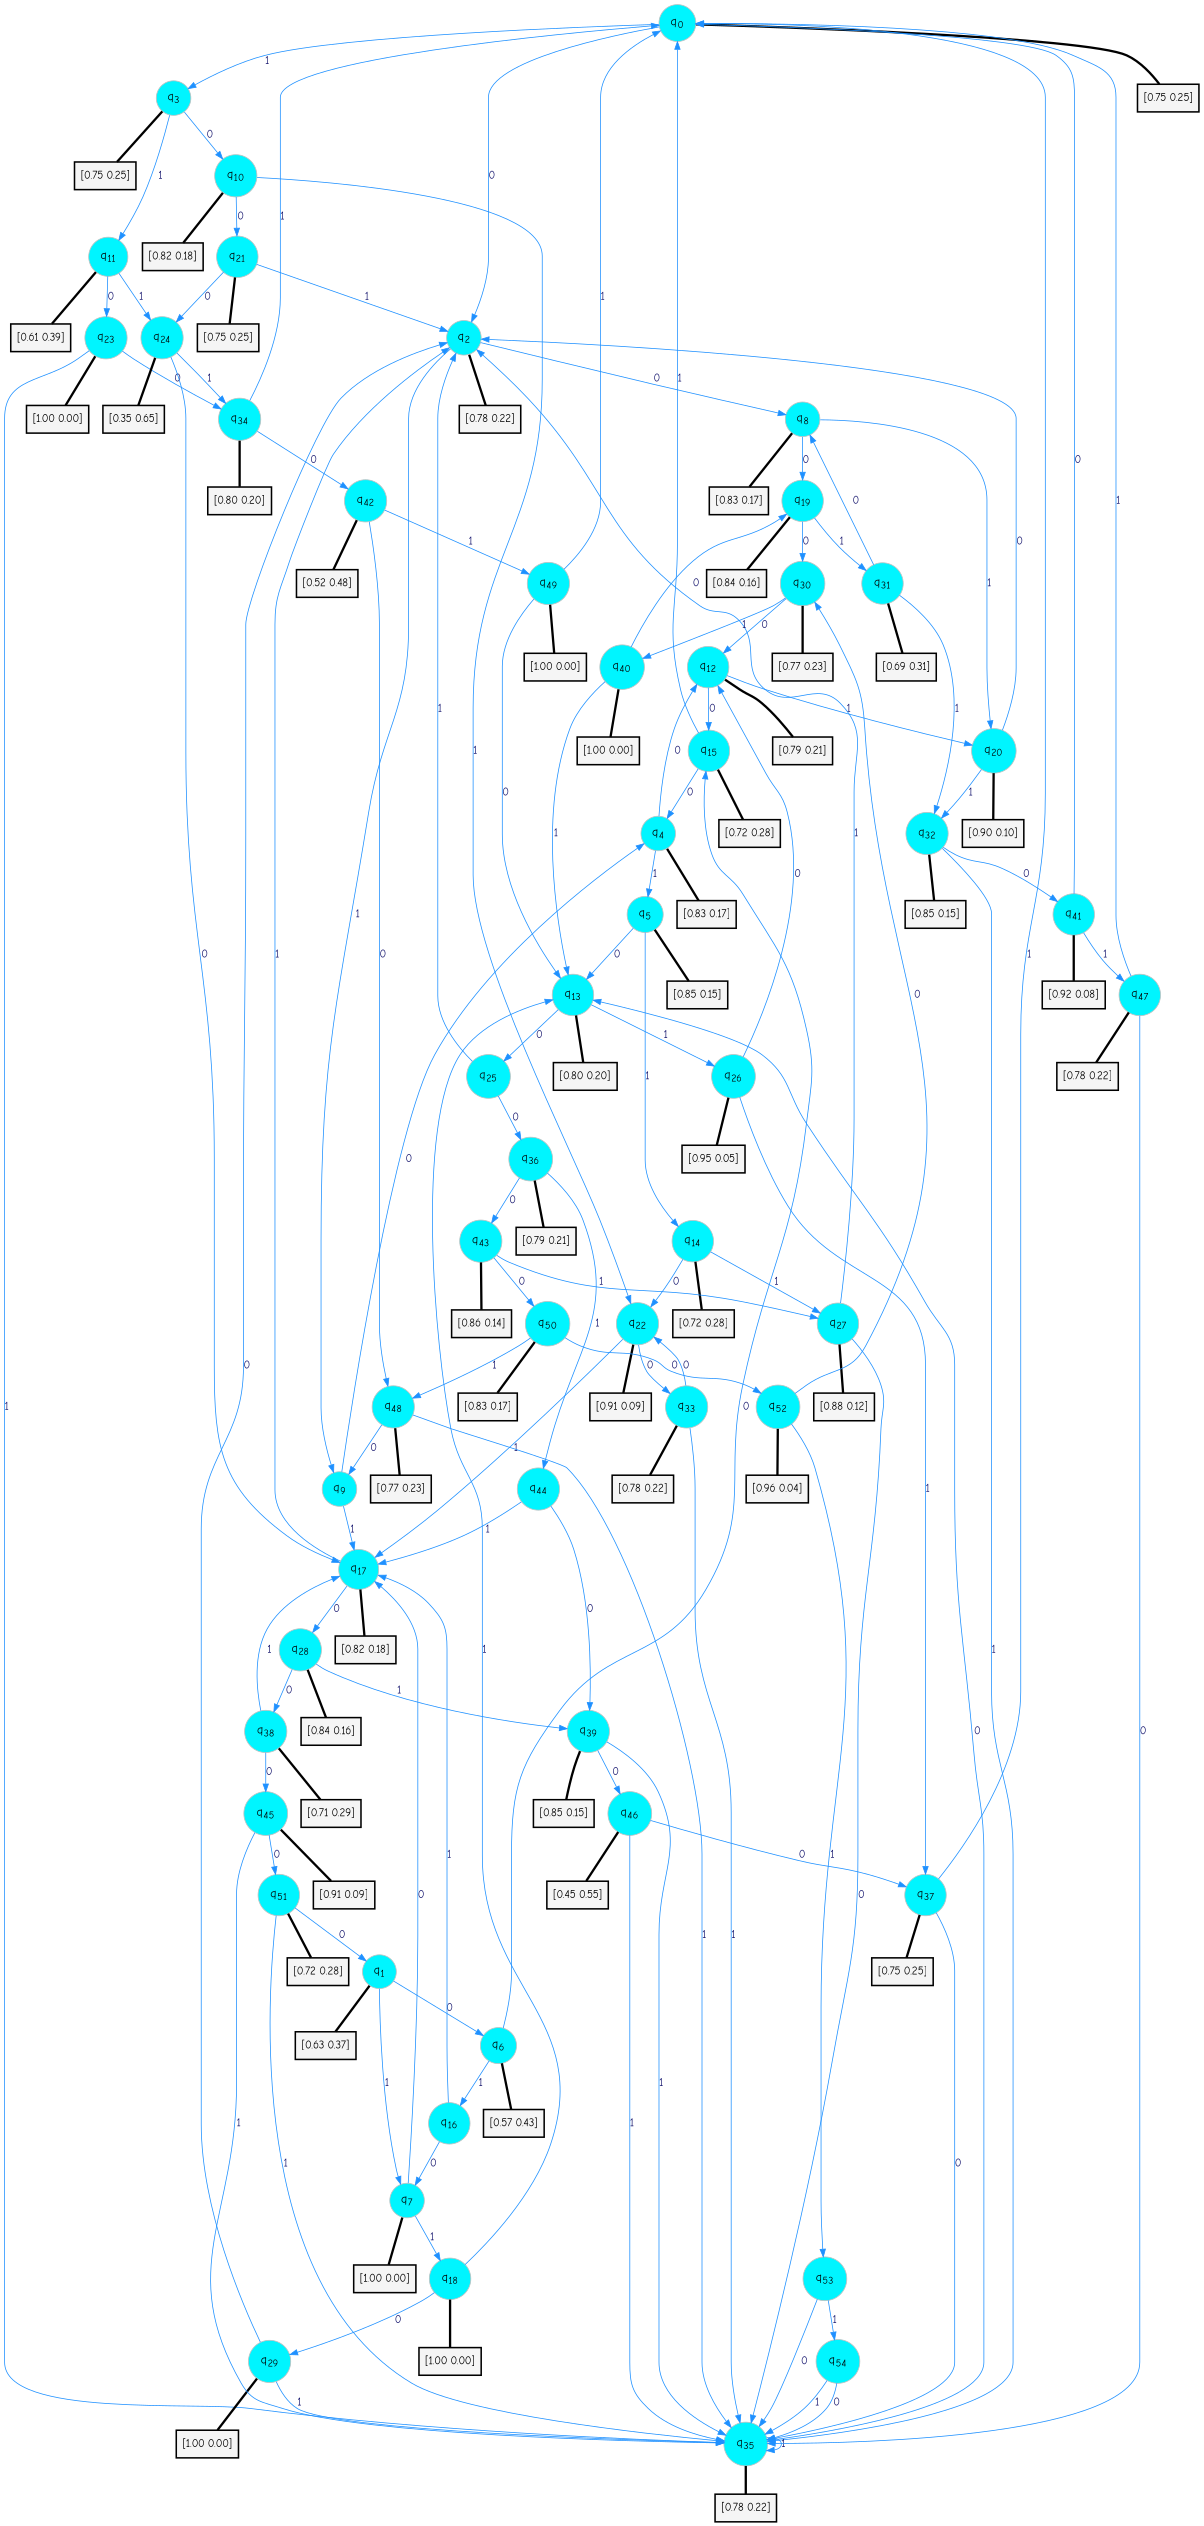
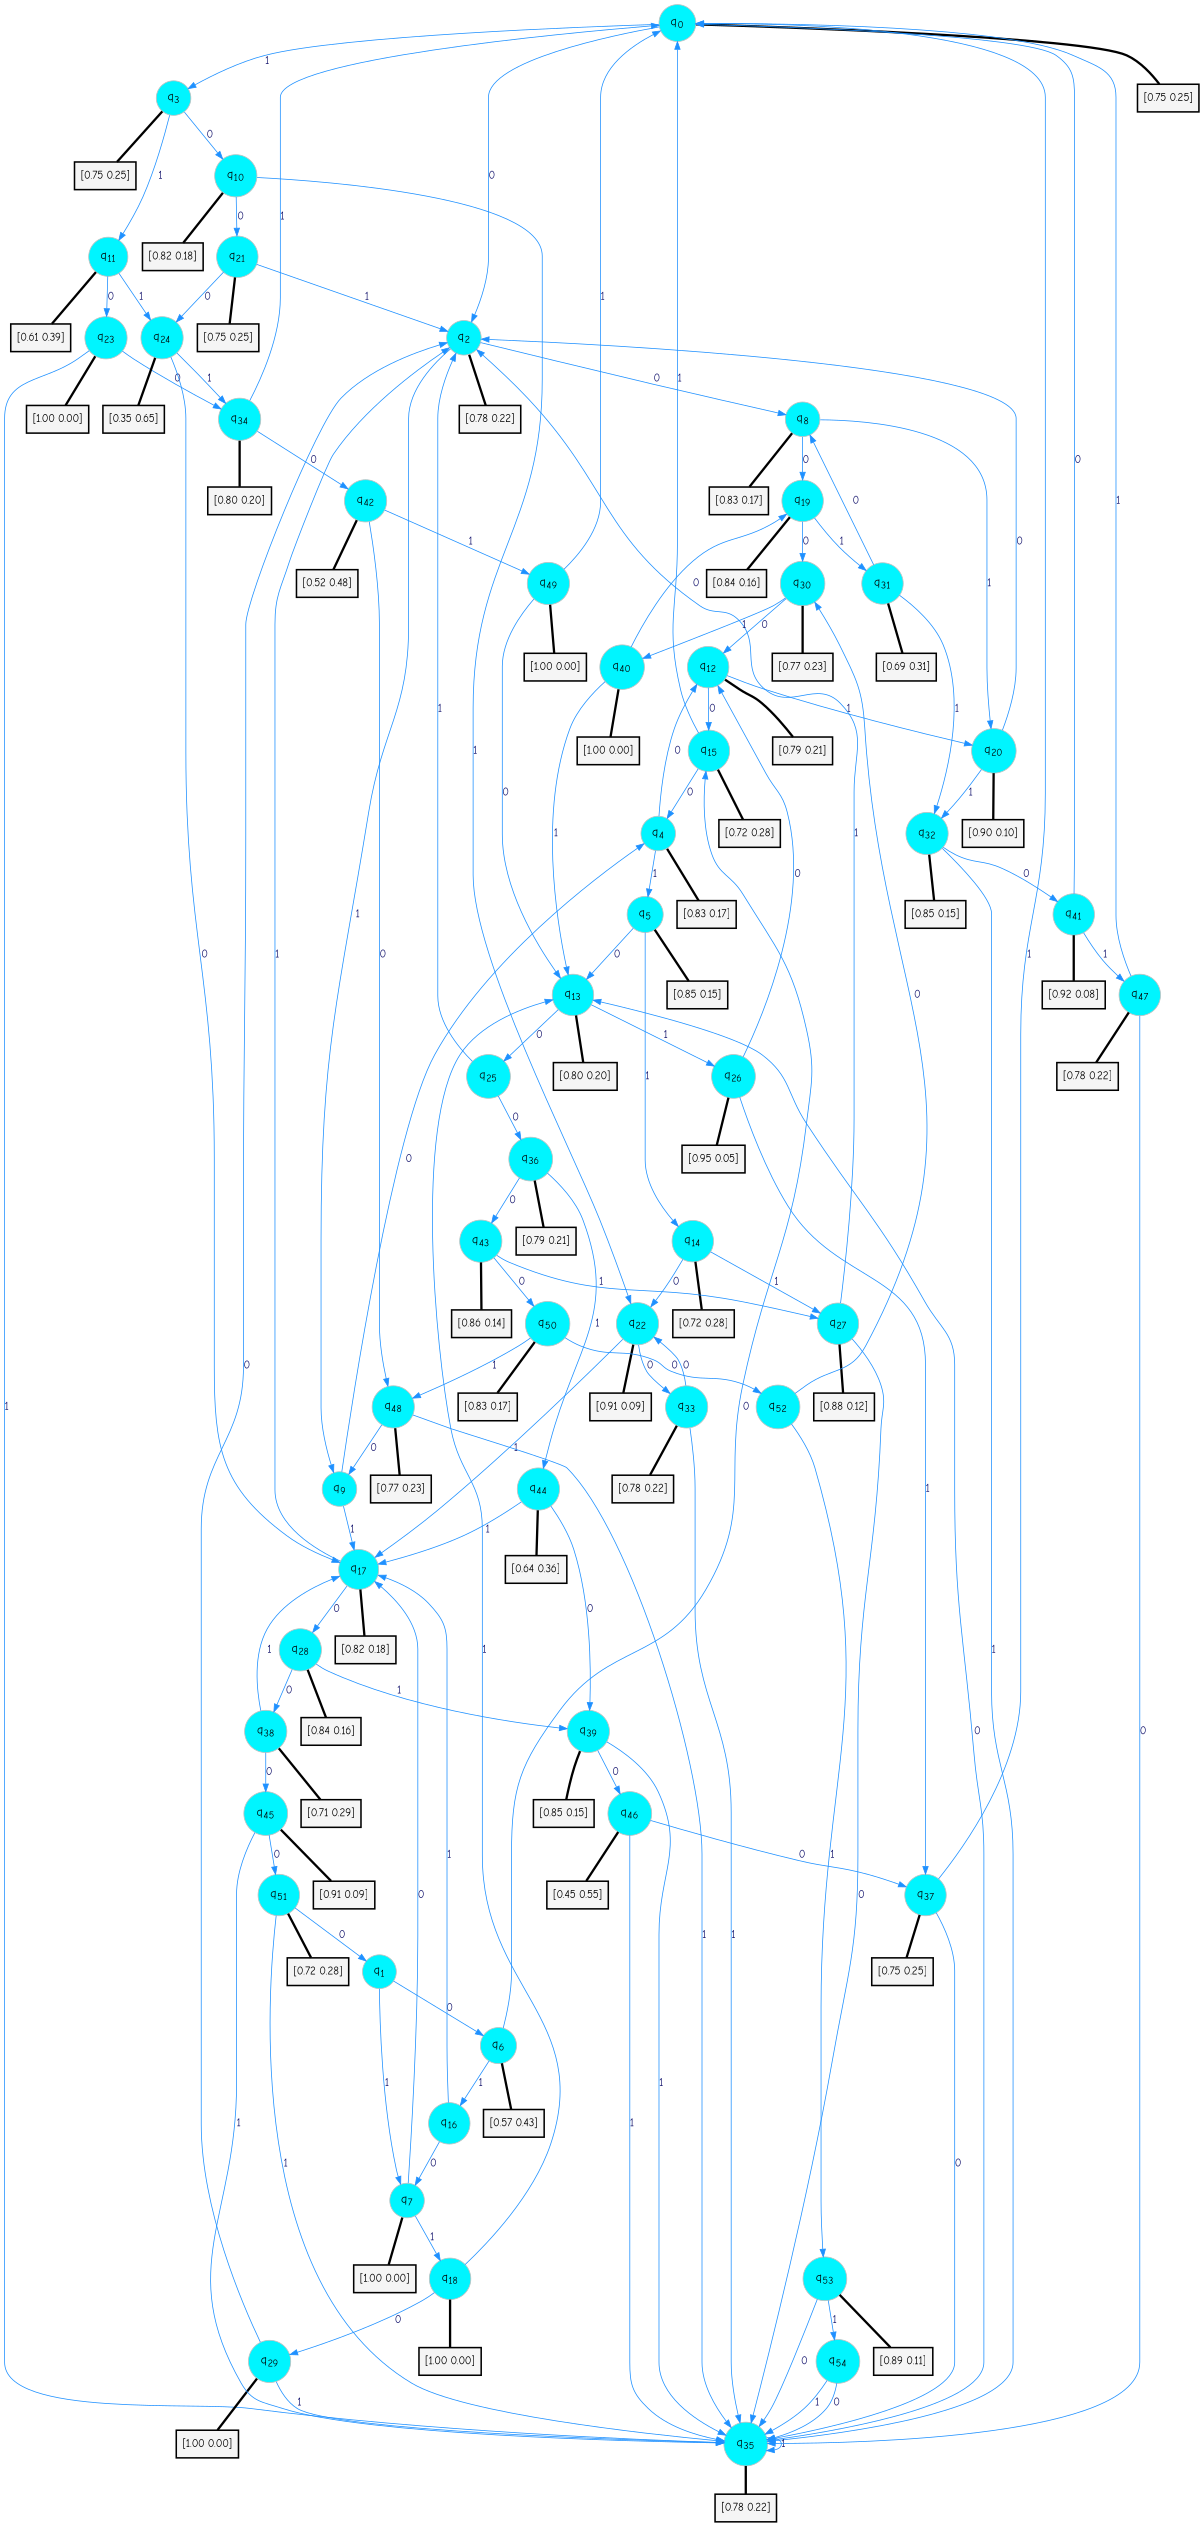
  digraph {
    fontname="Comic Neue"
    rankdir=TD
    node [color=gray fillcolor=turquoise1 fontcolor=black fontname="Comic Neue" fontsize=16 fontweight=bold shape=circle style=filled]
    edge [arrowsize=1 color=dodgerblue1 fontcolor=midnightblue fontname="Comic Neue" fontweight=bold penwidth=1 style=solid weight=20]
    n1 [label=<q<SUB>0</SUB>>]
    n2 [label=<q<SUB>2</SUB>>]
    n3 [label=<q<SUB>3</SUB>>]
    n4 [color=black fillcolor=whitesmoke fontsize=14 label="[0.75 0.25]" penwidth=2 shape=box]
    n5 [label=<q<SUB>8</SUB>>]
    n6 [label=<q<SUB>9</SUB>>]
    n7 [color=black fillcolor=whitesmoke fontsize=14 label="[0.78 0.22]" penwidth=2 shape=box]
    n8 [label=<q<SUB>10</SUB>>]
    n9 [label=<q<SUB>11</SUB>>]
    n10 [color=black fillcolor=whitesmoke fontsize=14 label="[0.75 0.25]" penwidth=2 shape=box]
    n11 [label=<q<SUB>1</SUB>>]
    n12 [label=<q<SUB>6</SUB>>]
    n13 [label=<q<SUB>7</SUB>>]
-   n14 [color=black fillcolor=whitesmoke fontsize=14 label="[0.63 0.37]" penwidth=2 shape=box]
    n15 [label=<q<SUB>15</SUB>>]
    n16 [label=<q<SUB>16</SUB>>]
    n17 [color=black fillcolor=whitesmoke fontsize=14 label="[0.57 0.43]" penwidth=2 shape=box]
    n18 [label=<q<SUB>17</SUB>>]
    n19 [label=<q<SUB>18</SUB>>]
    n20 [color=black fillcolor=whitesmoke fontsize=14 label="[1.00 0.00]" penwidth=2 shape=box]
    n21 [label=<q<SUB>19</SUB>>]
    n22 [label=<q<SUB>20</SUB>>]
    n23 [color=black fillcolor=whitesmoke fontsize=14 label="[0.83 0.17]" penwidth=2 shape=box]
    n24 [label=<q<SUB>4</SUB>>]
    n25 [label=<q<SUB>21</SUB>>]
    n26 [label=<q<SUB>22</SUB>>]
    n27 [color=black fillcolor=whitesmoke fontsize=14 label="[0.82 0.18]" penwidth=2 shape=box]
    n28 [label=<q<SUB>23</SUB>>]
    n29 [label=<q<SUB>24</SUB>>]
    n30 [color=black fillcolor=whitesmoke fontsize=14 label="[0.61 0.39]" penwidth=2 shape=box]
    n31 [label=<q<SUB>5</SUB>>]
    n32 [label=<q<SUB>12</SUB>>]
    n33 [color=black fillcolor=whitesmoke fontsize=14 label="[0.83 0.17]" penwidth=2 shape=box]
    n34 [label=<q<SUB>13</SUB>>]
    n35 [label=<q<SUB>14</SUB>>]
    n36 [color=black fillcolor=whitesmoke fontsize=14 label="[0.85 0.15]" penwidth=2 shape=box]
    n37 [color=black fillcolor=whitesmoke fontsize=14 label="[0.79 0.21]" penwidth=2 shape=box]
    n38 [label=<q<SUB>25</SUB>>]
    n39 [label=<q<SUB>26</SUB>>]
    n40 [color=black fillcolor=whitesmoke fontsize=14 label="[0.80 0.20]" penwidth=2 shape=box]
    n41 [label=<q<SUB>27</SUB>>]
    n42 [color=black fillcolor=whitesmoke fontsize=14 label="[0.72 0.28]" penwidth=2 shape=box]
    n43 [color=black fillcolor=whitesmoke fontsize=14 label="[0.72 0.28]" penwidth=2 shape=box]
    n44 [label=<q<SUB>28</SUB>>]
    n45 [color=black fillcolor=whitesmoke fontsize=14 label="[0.82 0.18]" penwidth=2 shape=box]
    n46 [label=<q<SUB>29</SUB>>]
    n47 [color=black fillcolor=whitesmoke fontsize=14 label="[1.00 0.00]" penwidth=2 shape=box]
    n48 [label=<q<SUB>30</SUB>>]
    n49 [label=<q<SUB>31</SUB>>]
    n50 [color=black fillcolor=whitesmoke fontsize=14 label="[0.84 0.16]" penwidth=2 shape=box]
    n51 [label=<q<SUB>32</SUB>>]
    n52 [color=black fillcolor=whitesmoke fontsize=14 label="[0.90 0.10]" penwidth=2 shape=box]
    n53 [color=black fillcolor=whitesmoke fontsize=14 label="[0.75 0.25]" penwidth=2 shape=box]
    n54 [label=<q<SUB>33</SUB>>]
    n55 [color=black fillcolor=whitesmoke fontsize=14 label="[0.91 0.09]" penwidth=2 shape=box]
    n56 [label=<q<SUB>34</SUB>>]
    n57 [label=<q<SUB>35</SUB>>]
    n58 [color=black fillcolor=whitesmoke fontsize=14 label="[1.00 0.00]" penwidth=2 shape=box]
    n59 [color=black fillcolor=whitesmoke fontsize=14 label="[0.35 0.65]" penwidth=2 shape=box]
    n60 [label=<q<SUB>36</SUB>>]
    n61 [label=<q<SUB>37</SUB>>]
    n62 [color=black fillcolor=whitesmoke fontsize=14 label="[0.95 0.05]" penwidth=2 shape=box]
    n63 [color=black fillcolor=whitesmoke fontsize=14 label="[0.88 0.12]" penwidth=2 shape=box]
    n64 [label=<q<SUB>38</SUB>>]
    n65 [label=<q<SUB>39</SUB>>]
    n66 [color=black fillcolor=whitesmoke fontsize=14 label="[0.84 0.16]" penwidth=2 shape=box]
    n67 [color=black fillcolor=whitesmoke fontsize=14 label="[1.00 0.00]" penwidth=2 shape=box]
    n68 [label=<q<SUB>40</SUB>>]
    n69 [color=black fillcolor=whitesmoke fontsize=14 label="[0.77 0.23]" penwidth=2 shape=box]
    n70 [color=black fillcolor=whitesmoke fontsize=14 label="[0.69 0.31]" penwidth=2 shape=box]
    n71 [label=<q<SUB>41</SUB>>]
    n72 [color=black fillcolor=whitesmoke fontsize=14 label="[0.85 0.15]" penwidth=2 shape=box]
    n73 [color=black fillcolor=whitesmoke fontsize=14 label="[0.78 0.22]" penwidth=2 shape=box]
    n74 [label=<q<SUB>42</SUB>>]
    n75 [color=black fillcolor=whitesmoke fontsize=14 label="[0.80 0.20]" penwidth=2 shape=box]
    n76 [color=black fillcolor=whitesmoke fontsize=14 label="[0.78 0.22]" penwidth=2 shape=box]
    n77 [label=<q<SUB>43</SUB>>]
    n78 [label=<q<SUB>44</SUB>>]
    n79 [color=black fillcolor=whitesmoke fontsize=14 label="[0.79 0.21]" penwidth=2 shape=box]
    n80 [color=black fillcolor=whitesmoke fontsize=14 label="[0.75 0.25]" penwidth=2 shape=box]
    n81 [label=<q<SUB>45</SUB>>]
    n82 [color=black fillcolor=whitesmoke fontsize=14 label="[0.71 0.29]" penwidth=2 shape=box]
    n83 [label=<q<SUB>46</SUB>>]
    n84 [color=black fillcolor=whitesmoke fontsize=14 label="[0.85 0.15]" penwidth=2 shape=box]
    n85 [color=black fillcolor=whitesmoke fontsize=14 label="[1.00 0.00]" penwidth=2 shape=box]
    n86 [label=<q<SUB>47</SUB>>]
    n87 [color=black fillcolor=whitesmoke fontsize=14 label="[0.92 0.08]" penwidth=2 shape=box]
    n88 [label=<q<SUB>48</SUB>>]
    n89 [label=<q<SUB>49</SUB>>]
    n90 [color=black fillcolor=whitesmoke fontsize=14 label="[0.52 0.48]" penwidth=2 shape=box]
    n91 [label=<q<SUB>50</SUB>>]
    n92 [color=black fillcolor=whitesmoke fontsize=14 label="[0.86 0.14]" penwidth=2 shape=box]
+   n93 [color=black fillcolor=whitesmoke fontsize=14 label="[0.64 0.36]" penwidth=2 shape=box]
    n94 [label=<q<SUB>51</SUB>>]
    n95 [color=black fillcolor=whitesmoke fontsize=14 label="[0.91 0.09]" penwidth=2 shape=box]
    n96 [color=black fillcolor=whitesmoke fontsize=14 label="[0.45 0.55]" penwidth=2 shape=box]
    n97 [color=black fillcolor=whitesmoke fontsize=14 label="[0.78 0.22]" penwidth=2 shape=box]
    n98 [color=black fillcolor=whitesmoke fontsize=14 label="[0.77 0.23]" penwidth=2 shape=box]
    n99 [color=black fillcolor=whitesmoke fontsize=14 label="[1.00 0.00]" penwidth=2 shape=box]
    n100 [label=<q<SUB>52</SUB>>]
    n101 [color=black fillcolor=whitesmoke fontsize=14 label="[0.83 0.17]" penwidth=2 shape=box]
    n102 [color=black fillcolor=whitesmoke fontsize=14 label="[0.72 0.28]" penwidth=2 shape=box]
    n103 [label=<q<SUB>53</SUB>>]
-   n104 [color=black fillcolor=whitesmoke fontsize=14 label="[0.96 0.04]" penwidth=2 shape=box]
    n105 [label=<q<SUB>54</SUB>>]
+   n106 [color=black fillcolor=whitesmoke fontsize=14 label="[0.89 0.11]" penwidth=2 shape=box]
    n1 -> n2 [label=0]
    n1 -> n3 [label=1]
    n1 -> n4 [arrowhead=none color=black penwidth=3]
    n2 -> n5 [label=0]
    n2 -> n6 [label=1]
    n2 -> n7 [arrowhead=none color=black penwidth=3]
    n3 -> n8 [label=0]
    n3 -> n9 [label=1]
    n3 -> n10 [arrowhead=none color=black penwidth=3]
    n5 -> n21 [label=0]
    n5 -> n22 [label=1]
    n5 -> n23 [arrowhead=none color=black penwidth=3]
    n6 -> n18 [label=1]
    n6 -> n24 [label=0]
    n8 -> n25 [label=0]
    n8 -> n26 [label=1]
    n8 -> n27 [arrowhead=none color=black penwidth=3]
    n9 -> n28 [label=0]
    n9 -> n29 [label=1]
    n9 -> n30 [arrowhead=none color=black penwidth=3]
    n11 -> n12 [label=0]
    n11 -> n13 [label=1]
-   n11 -> n14 [arrowhead=none color=black penwidth=3]
    n12 -> n15 [label=0]
    n12 -> n16 [label=1]
    n12 -> n17 [arrowhead=none color=black penwidth=3]
    n13 -> n18 [label=0]
    n13 -> n19 [label=1]
    n13 -> n20 [arrowhead=none color=black penwidth=3]
    n15 -> n1 [label=1]
    n15 -> n24 [label=0]
    n15 -> n43 [arrowhead=none color=black penwidth=3]
    n16 -> n13 [label=0]
    n16 -> n18 [label=1]
    n18 -> n2 [label=1]
    n18 -> n44 [label=0]
    n18 -> n45 [arrowhead=none color=black penwidth=3]
    n19 -> n34 [label=1]
    n19 -> n46 [label=0]
    n19 -> n47 [arrowhead=none color=black penwidth=3]
    n21 -> n48 [label=0]
    n21 -> n49 [label=1]
    n21 -> n50 [arrowhead=none color=black penwidth=3]
    n22 -> n2 [label=0]
    n22 -> n51 [label=1]
    n22 -> n52 [arrowhead=none color=black penwidth=3]
    n24 -> n31 [label=1]
    n24 -> n32 [label=0]
    n24 -> n33 [arrowhead=none color=black penwidth=3]
    n25 -> n2 [label=1]
    n25 -> n29 [label=0]
    n25 -> n53 [arrowhead=none color=black penwidth=3]
    n26 -> n18 [label=1]
    n26 -> n54 [label=0]
    n26 -> n55 [arrowhead=none color=black penwidth=3]
    n28 -> n56 [label=0]
    n28 -> n57 [label=1]
    n28 -> n58 [arrowhead=none color=black penwidth=3]
    n29 -> n18 [label=0]
    n29 -> n56 [label=1]
    n29 -> n59 [arrowhead=none color=black penwidth=3]
    n31 -> n34 [label=0]
    n31 -> n35 [label=1]
    n31 -> n36 [arrowhead=none color=black penwidth=3]
    n32 -> n15 [label=0]
    n32 -> n22 [label=1]
    n32 -> n37 [arrowhead=none color=black penwidth=3]
    n34 -> n38 [label=0]
    n34 -> n39 [label=1]
    n34 -> n40 [arrowhead=none color=black penwidth=3]
    n35 -> n26 [label=0]
    n35 -> n41 [label=1]
    n35 -> n42 [arrowhead=none color=black penwidth=3]
    n38 -> n2 [label=1]
    n38 -> n60 [label=0]
    n39 -> n32 [label=0]
    n39 -> n61 [label=1]
    n39 -> n62 [arrowhead=none color=black penwidth=3]
    n41 -> n2 [label=1]
    n41 -> n57 [label=0]
    n41 -> n63 [arrowhead=none color=black penwidth=3]
    n44 -> n64 [label=0]
    n44 -> n65 [label=1]
    n44 -> n66 [arrowhead=none color=black penwidth=3]
    n46 -> n2 [label=0]
    n46 -> n57 [label=1]
    n46 -> n67 [arrowhead=none color=black penwidth=3]
    n48 -> n32 [label=0]
    n48 -> n68 [label=1]
    n48 -> n69 [arrowhead=none color=black penwidth=3]
    n49 -> n5 [label=0]
    n49 -> n51 [label=1]
    n49 -> n70 [arrowhead=none color=black penwidth=3]
    n51 -> n57 [label=1]
    n51 -> n71 [label=0]
    n51 -> n72 [arrowhead=none color=black penwidth=3]
    n54 -> n26 [label=0]
    n54 -> n57 [label=1]
    n54 -> n73 [arrowhead=none color=black penwidth=3]
    n56 -> n1 [label=1]
    n56 -> n74 [label=0]
    n56 -> n75 [arrowhead=none color=black penwidth=3]
    n57 -> n34 [label=0]
    n57 -> n57 [label=1]
    n57 -> n76 [arrowhead=none color=black penwidth=3]
    n60 -> n77 [label=0]
    n60 -> n78 [label=1]
    n60 -> n79 [arrowhead=none color=black penwidth=3]
    n61 -> n1 [label=1]
    n61 -> n57 [label=0]
    n61 -> n80 [arrowhead=none color=black penwidth=3]
    n64 -> n18 [label=1]
    n64 -> n81 [label=0]
    n64 -> n82 [arrowhead=none color=black penwidth=3]
    n65 -> n57 [label=1]
    n65 -> n83 [label=0]
    n65 -> n84 [arrowhead=none color=black penwidth=3]
    n68 -> n21 [label=0]
    n68 -> n34 [label=1]
    n68 -> n85 [arrowhead=none color=black penwidth=3]
    n71 -> n1 [label=0]
    n71 -> n86 [label=1]
    n71 -> n87 [arrowhead=none color=black penwidth=3]
    n74 -> n88 [label=0]
    n74 -> n89 [label=1]
    n74 -> n90 [arrowhead=none color=black penwidth=3]
    n77 -> n41 [label=1]
    n77 -> n91 [label=0]
    n77 -> n92 [arrowhead=none color=black penwidth=3]
    n78 -> n18 [label=1]
    n78 -> n65 [label=0]
+   n78 -> n93 [arrowhead=none color=black penwidth=3]
    n81 -> n57 [label=1]
    n81 -> n94 [label=0]
    n81 -> n95 [arrowhead=none color=black penwidth=3]
    n83 -> n57 [label=1]
    n83 -> n61 [label=0]
    n83 -> n96 [arrowhead=none color=black penwidth=3]
    n86 -> n1 [label=1]
    n86 -> n57 [label=0]
    n86 -> n97 [arrowhead=none color=black penwidth=3]
    n88 -> n6 [label=0]
    n88 -> n57 [label=1]
    n88 -> n98 [arrowhead=none color=black penwidth=3]
    n89 -> n1 [label=1]
    n89 -> n34 [label=0]
    n89 -> n99 [arrowhead=none color=black penwidth=3]
    n91 -> n88 [label=1]
    n91 -> n100 [label=0]
    n91 -> n101 [arrowhead=none color=black penwidth=3]
    n94 -> n11 [label=0]
    n94 -> n57 [label=1]
    n94 -> n102 [arrowhead=none color=black penwidth=3]
    n100 -> n48 [label=0]
    n100 -> n103 [label=1]
-   n100 -> n104 [arrowhead=none color=black penwidth=3]
    n103 -> n57 [label=0]
    n103 -> n105 [label=1]
+   n103 -> n106 [arrowhead=none color=black penwidth=3]
    n105 -> n57 [label=0]
    n105 -> n57 [label=1]
  }
